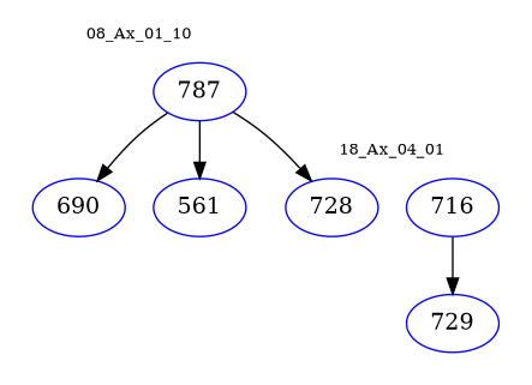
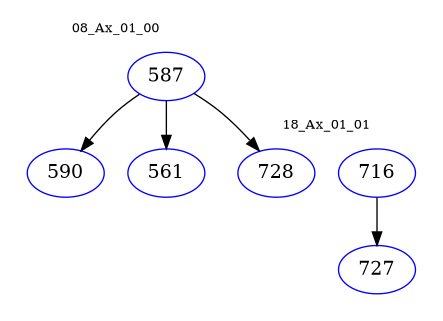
  digraph {
    node [color=blue]
    edge [color=black]
-   n1 [label=787]
-   n2 [label=690]
+   n1 [label=587]
+   n2 [label=590]
    n3 [label=561]
    n4 [label=716]
    n5 [label=728]
-   n6 [label=729]
+   n6 [label=727]
    subgraph cluster_1 {
      color=white
      fontsize=10
-     label="08_Ax_01_10"
+     label="08_Ax_01_00"
      n1
      n2
      n3
    }
    subgraph cluster_2 {
      color=white
      fontsize=10
-     label="18_Ax_04_01"
+     label="18_Ax_01_01"
      n4
      n5
      n6
    }
    n1 -> n2
    n1 -> n3
    n1 -> n5
    n4 -> n6
  }
